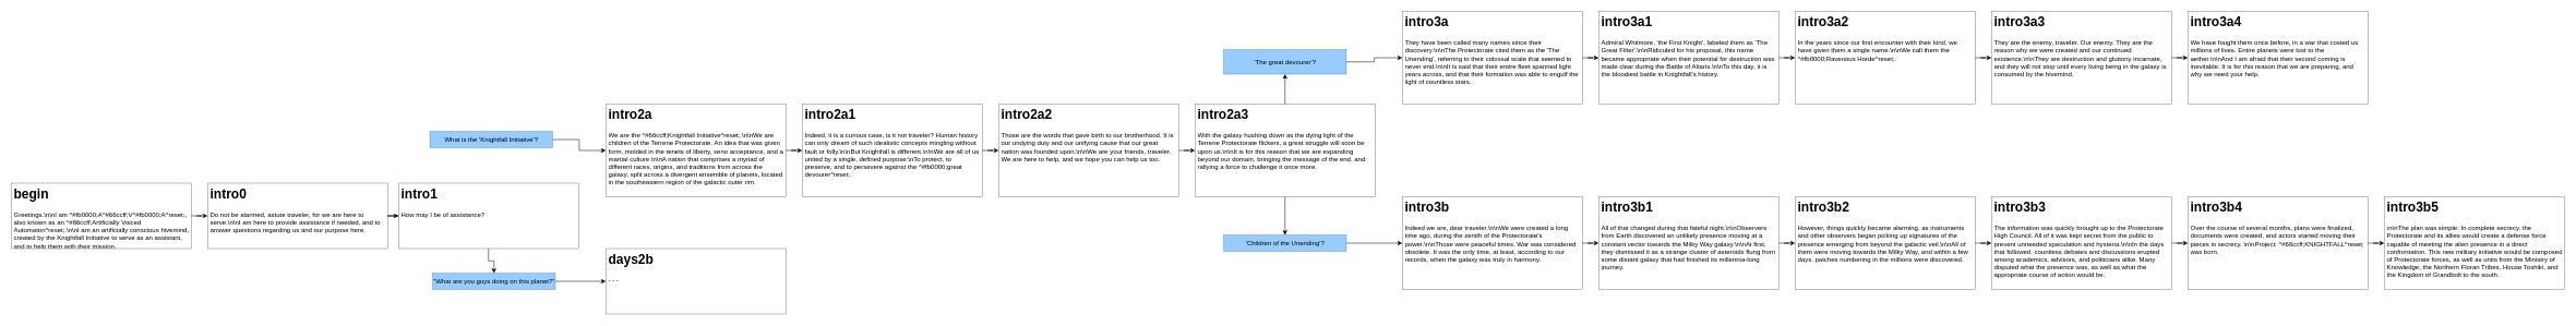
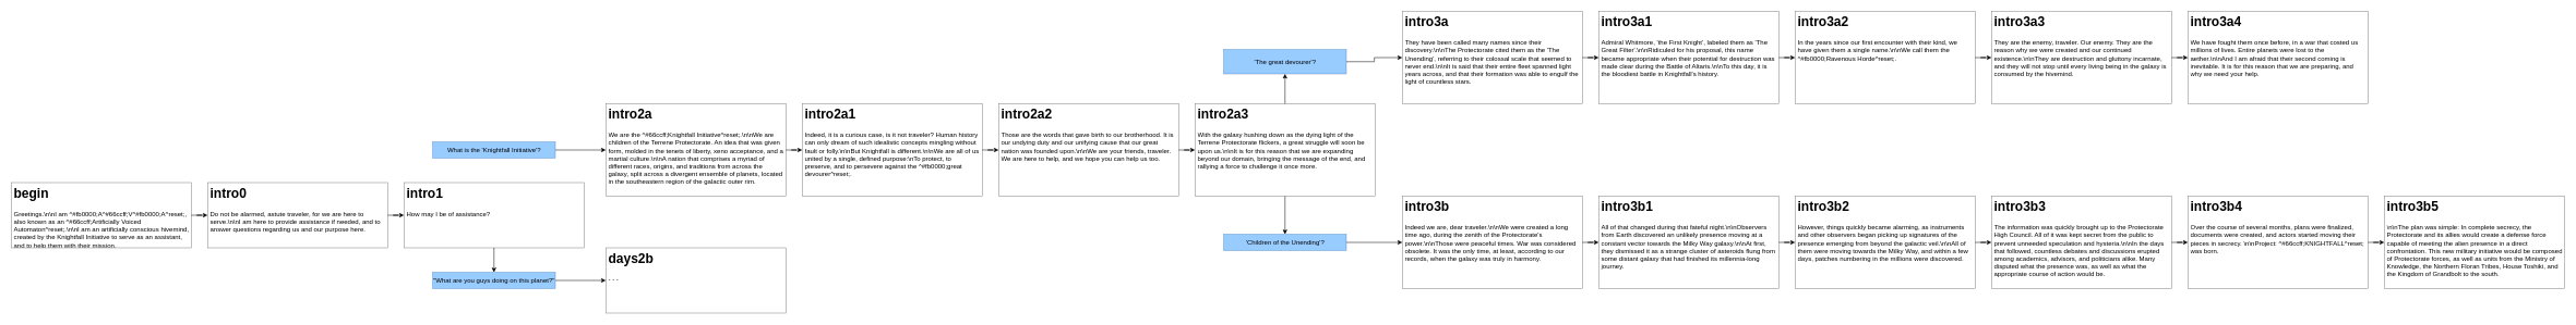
  <mxCell id="0" />
  <mxCell id="1" parent="0" />
  <mxCell id="2" value="" style="edgeStyle=orthogonalEdgeStyle;rounded=0;orthogonalLoop=1;jettySize=auto;html=1;" parent="1" source="3" target="5" edge="1"><mxGeometry relative="1" as="geometry" /></mxCell>
  <mxCell id="3" value="&lt;h1&gt;begin&lt;/h1&gt;&lt;p&gt;Greetings.\n\nI am ^#fb0000;A^#66ccff;V^#fb0000;A^reset;, also known as an ^#66ccff;Artificially Voiced Automaton^reset;.\n\nI am an artificially conscious hivemind, created by the Knightfall Initiative to serve as an assistant, and to help them with their mission.&lt;/p&gt;" style="text;html=1;spacing=5;spacingTop=-20;whiteSpace=wrap;overflow=hidden;rounded=0;strokeColor=default;opacity=50;" parent="1" vertex="1"><mxGeometry x="20" y="335" width="330" height="120" as="geometry" /></mxCell>
  <mxCell id="4" value="" style="edgeStyle=orthogonalEdgeStyle;rounded=0;orthogonalLoop=1;jettySize=auto;html=1;" parent="1" source="5" target="7" edge="1"><mxGeometry relative="1" as="geometry" /></mxCell>
  <mxCell id="5" value="&lt;h1&gt;intro0&lt;/h1&gt;&lt;p&gt;Do not be alarmed, astute traveler, for we are here to serve.\n\nI am here to provide assistance if needed, and to answer questions regarding us and our purpose here.&lt;/p&gt;" style="text;html=1;spacing=5;spacingTop=-20;whiteSpace=wrap;overflow=hidden;rounded=0;strokeColor=default;opacity=50;" parent="1" vertex="1"><mxGeometry x="380" y="335" width="330" height="120" as="geometry" /></mxCell>
  <mxCell id="6" value="" style="edgeStyle=orthogonalEdgeStyle;rounded=0;orthogonalLoop=1;jettySize=auto;html=1;" parent="1" source="7" target="14" edge="1"><mxGeometry relative="1" as="geometry" /></mxCell>
- <mxCell id="7" value="&lt;h1&gt;intro1&lt;/h1&gt;&lt;p&gt;How may I be of assistance?&lt;/p&gt;" style="text;html=1;spacing=5;spacingTop=-20;whiteSpace=wrap;overflow=hidden;rounded=0;strokeColor=default;opacity=50;" parent="1" vertex="1"><mxGeometry x="730" y="335" width="330" height="120" as="geometry" /></mxCell>
+ <mxCell id="7" value="&lt;h1&gt;intro1&lt;/h1&gt;&lt;p&gt;How may I be of assistance?&lt;/p&gt;" style="text;html=1;spacing=5;spacingTop=-20;whiteSpace=wrap;overflow=hidden;rounded=0;strokeColor=default;opacity=50;" parent="1" vertex="1"><mxGeometry x="740" y="335" width="330" height="120" as="geometry" /></mxCell>
  <mxCell id="8" value="" style="edgeStyle=orthogonalEdgeStyle;rounded=0;orthogonalLoop=1;jettySize=auto;html=1;" parent="1" source="9" target="16" edge="1"><mxGeometry relative="1" as="geometry" /></mxCell>
  <mxCell id="9" value="&lt;h1&gt;intro2a&lt;/h1&gt;&lt;p&gt;We are the ^#66ccff;Knightfall Initiative^reset;.\n\nWe are children of the Terrene Protectorate. An idea that was given form, molded in the tenets of liberty, xeno acceptance, and a martial culture.\n\nA nation that comprises a myriad of different races, origins, and traditions from across the galaxy, split across a divergent ensemble of planets, located in the southeastern region of the galactic outer rim.&lt;/p&gt;" style="text;html=1;spacing=5;spacingTop=-20;whiteSpace=wrap;overflow=hidden;rounded=0;strokeColor=default;opacity=50;" parent="1" vertex="1"><mxGeometry x="1110" y="190" width="330" height="170" as="geometry" /></mxCell>
  <mxCell id="10" value="&lt;h1&gt;days2b&lt;/h1&gt;&lt;p&gt;- - -&lt;/p&gt;" style="text;html=1;spacing=5;spacingTop=-20;whiteSpace=wrap;overflow=hidden;rounded=0;strokeColor=default;opacity=50;" parent="1" vertex="1"><mxGeometry x="1110" y="455" width="330" height="120" as="geometry" /></mxCell>
  <mxCell id="11" value="" style="edgeStyle=orthogonalEdgeStyle;rounded=0;orthogonalLoop=1;jettySize=auto;html=1;" parent="1" source="12" target="9" edge="1"><mxGeometry relative="1" as="geometry" /></mxCell>
- <mxCell id="12" value="What is the 'Knightfall Initiative'?" style="text;html=1;align=center;verticalAlign=middle;whiteSpace=wrap;rounded=0;fillColor=#3399FF;opacity=50;strokeColor=#004C99;" parent="1" vertex="1"><mxGeometry x="787.5" y="240" width="225" height="30" as="geometry" /></mxCell>
+ <mxCell id="12" value="What is the 'Knightfall Initiative'?" style="text;html=1;align=center;verticalAlign=middle;whiteSpace=wrap;rounded=0;fillColor=#3399FF;opacity=50;strokeColor=#004C99;" parent="1" vertex="1"><mxGeometry x="792.5" y="260" width="225" height="30" as="geometry" /></mxCell>
  <mxCell id="13" value="" style="edgeStyle=orthogonalEdgeStyle;rounded=0;orthogonalLoop=1;jettySize=auto;html=1;" parent="1" source="14" target="10" edge="1"><mxGeometry relative="1" as="geometry" /></mxCell>
  <mxCell id="14" value="&quot;What are you guys doing on this planet?&quot;" style="text;html=1;align=center;verticalAlign=middle;whiteSpace=wrap;rounded=0;fillColor=#3399FF;opacity=50;strokeColor=#004C99;" parent="1" vertex="1"><mxGeometry x="792.5" y="500" width="225" height="30" as="geometry" /></mxCell>
  <mxCell id="15" value="" style="edgeStyle=orthogonalEdgeStyle;rounded=0;orthogonalLoop=1;jettySize=auto;html=1;" parent="1" source="16" target="18" edge="1"><mxGeometry relative="1" as="geometry" /></mxCell>
  <mxCell id="16" value="&lt;h1&gt;intro2a1&lt;/h1&gt;&lt;p&gt;Indeed, it is a curious case, is it not traveler? Human history can only dream of such idealistic concepts mingling without fault or folly.\n\nBut Knightfall is different.\n\nWe are all of us united by a single, defined purpose:\nTo protect, to preserve, and to persevere against the ^#fb0000;great devourer^reset;.&lt;/p&gt;" style="text;html=1;spacing=5;spacingTop=-20;whiteSpace=wrap;overflow=hidden;rounded=0;strokeColor=default;opacity=50;" parent="1" vertex="1"><mxGeometry x="1470" y="190" width="330" height="170" as="geometry" /></mxCell>
  <mxCell id="17" value="" style="edgeStyle=orthogonalEdgeStyle;rounded=0;orthogonalLoop=1;jettySize=auto;html=1;" parent="1" source="18" target="21" edge="1"><mxGeometry relative="1" as="geometry" /></mxCell>
  <mxCell id="18" value="&lt;h1&gt;intro2a2&lt;/h1&gt;&lt;p&gt;Those are the words that gave birth to our brotherhood. It is our undying duty and our unifying cause that our great nation was founded upon.\n\nWe are your friends, traveler. We are here to help, and we hope you can help us too.&lt;/p&gt;" style="text;html=1;spacing=5;spacingTop=-20;whiteSpace=wrap;overflow=hidden;rounded=0;strokeColor=default;opacity=50;" parent="1" vertex="1"><mxGeometry x="1830" y="190" width="330" height="170" as="geometry" /></mxCell>
  <mxCell id="19" value="" style="edgeStyle=orthogonalEdgeStyle;rounded=0;orthogonalLoop=1;jettySize=auto;html=1;" parent="1" source="21" target="23" edge="1"><mxGeometry relative="1" as="geometry" /></mxCell>
  <mxCell id="20" value="" style="edgeStyle=orthogonalEdgeStyle;rounded=0;orthogonalLoop=1;jettySize=auto;html=1;" parent="1" source="21" target="25" edge="1"><mxGeometry relative="1" as="geometry" /></mxCell>
  <mxCell id="21" value="&lt;h1&gt;intro2a3&lt;/h1&gt;&lt;p&gt;With the galaxy hushing down as the dying light of the Terrene Protectorate flickers, a great struggle will soon be upon us.\n\nIt is for this reason that we are expanding beyond our domain, bringing the message of the end, and rallying a force to challenge it once more.&lt;/p&gt;" style="text;html=1;spacing=5;spacingTop=-20;whiteSpace=wrap;overflow=hidden;rounded=0;strokeColor=default;opacity=50;" parent="1" vertex="1"><mxGeometry x="2190" y="190" width="330" height="170" as="geometry" /></mxCell>
  <mxCell id="22" value="" style="edgeStyle=orthogonalEdgeStyle;rounded=0;orthogonalLoop=1;jettySize=auto;html=1;" parent="1" source="23" target="27" edge="1"><mxGeometry relative="1" as="geometry" /></mxCell>
  <mxCell id="23" value="'The great devourer'?" style="text;html=1;align=center;verticalAlign=middle;whiteSpace=wrap;rounded=0;fillColor=#3399FF;opacity=50;strokeColor=#004C99;" parent="1" vertex="1"><mxGeometry x="2242.5" y="90" width="225" height="45" as="geometry" /></mxCell>
  <mxCell id="24" value="" style="edgeStyle=orthogonalEdgeStyle;rounded=0;orthogonalLoop=1;jettySize=auto;html=1;" edge="1" parent="1" source="25" target="36"><mxGeometry relative="1" as="geometry" /></mxCell>
  <mxCell id="25" value="'Children of the Unending'?" style="text;html=1;align=center;verticalAlign=middle;whiteSpace=wrap;rounded=0;fillColor=#3399FF;opacity=50;strokeColor=#004C99;" parent="1" vertex="1"><mxGeometry x="2242.5" y="430" width="225" height="30" as="geometry" /></mxCell>
  <mxCell id="26" value="" style="edgeStyle=orthogonalEdgeStyle;rounded=0;orthogonalLoop=1;jettySize=auto;html=1;" edge="1" parent="1" source="27" target="29"><mxGeometry relative="1" as="geometry" /></mxCell>
  <mxCell id="27" value="&lt;h1&gt;intro3a&lt;/h1&gt;&lt;p&gt;They have been called many names since their discovery.\n\nThe Protectorate cited them as the 'The Unending', referring to their colossal scale that seemed to never end.\n\nIt is said that their entire fleet spanned light years across, and that their formation was able to engulf the light of countless stars.&lt;/p&gt;" style="text;html=1;spacing=5;spacingTop=-20;whiteSpace=wrap;overflow=hidden;rounded=0;strokeColor=default;opacity=50;" parent="1" vertex="1"><mxGeometry x="2570" y="20" width="330" height="170" as="geometry" /></mxCell>
  <mxCell id="28" value="" style="edgeStyle=orthogonalEdgeStyle;rounded=0;orthogonalLoop=1;jettySize=auto;html=1;" edge="1" parent="1" source="29" target="31"><mxGeometry relative="1" as="geometry" /></mxCell>
  <mxCell id="29" value="&lt;h1&gt;intro3a1&lt;/h1&gt;&lt;p&gt;Admiral Whitmore, 'the First Knight', labeled them as 'The Great Filter'.\n\nRidiculed for his proposal, this name became appropriate when their potential for destruction was made clear during the Battle of Altaris.\n\nTo this day, it is the bloodiest battle in Knightfall's history.&lt;/p&gt;" style="text;html=1;spacing=5;spacingTop=-20;whiteSpace=wrap;overflow=hidden;rounded=0;strokeColor=default;opacity=50;" vertex="1" parent="1"><mxGeometry x="2930" y="20" width="330" height="170" as="geometry" /></mxCell>
  <mxCell id="30" value="" style="edgeStyle=orthogonalEdgeStyle;rounded=0;orthogonalLoop=1;jettySize=auto;html=1;" edge="1" parent="1" source="31" target="33"><mxGeometry relative="1" as="geometry" /></mxCell>
  <mxCell id="31" value="&lt;h1&gt;intro3a2&lt;/h1&gt;&lt;p&gt;In the years since our first encounter with their kind, we have given them a single name.\n\nWe call them the ^#fb0000;Ravenous Horde^reset;.&lt;/p&gt;" style="text;html=1;spacing=5;spacingTop=-20;whiteSpace=wrap;overflow=hidden;rounded=0;strokeColor=default;opacity=50;" vertex="1" parent="1"><mxGeometry x="3290" y="20" width="330" height="170" as="geometry" /></mxCell>
  <mxCell id="32" value="" style="edgeStyle=orthogonalEdgeStyle;rounded=0;orthogonalLoop=1;jettySize=auto;html=1;" edge="1" parent="1" source="33" target="34"><mxGeometry relative="1" as="geometry" /></mxCell>
  <mxCell id="33" value="&lt;h1&gt;intro3a3&lt;/h1&gt;&lt;p&gt;They are the enemy, traveler. Our enemy. They are the reason why we were created and our continued existence.\n\nThey are destruction and gluttony incarnate, and they will not stop until every living being in the galaxy is consumed by the hivemind.&lt;/p&gt;" style="text;html=1;spacing=5;spacingTop=-20;whiteSpace=wrap;overflow=hidden;rounded=0;strokeColor=default;opacity=50;" vertex="1" parent="1"><mxGeometry x="3650" y="20" width="330" height="170" as="geometry" /></mxCell>
  <mxCell id="34" value="&lt;h1&gt;intro3a4&lt;/h1&gt;&lt;p&gt;We have fought them once before, in a war that costed us millions of lives. Entire planets were lost to the aether.\n\nAnd I am afraid that their second coming is inevitable. It is for this reason that we are preparing, and why we need your help.&lt;/p&gt;" style="text;html=1;spacing=5;spacingTop=-20;whiteSpace=wrap;overflow=hidden;rounded=0;strokeColor=default;opacity=50;" vertex="1" parent="1"><mxGeometry x="4010" y="20" width="330" height="170" as="geometry" /></mxCell>
  <mxCell id="35" value="" style="edgeStyle=orthogonalEdgeStyle;rounded=0;orthogonalLoop=1;jettySize=auto;html=1;" edge="1" parent="1" source="36" target="38"><mxGeometry relative="1" as="geometry" /></mxCell>
  <mxCell id="36" value="&lt;h1&gt;intro3b&lt;/h1&gt;&lt;p&gt;Indeed we are, dear traveler.\n\nWe were created a long time ago, during the zenith of the Protectorate's power.\n\nThose were peaceful times. War was considered obsolete. It was the only time, at least, according to our records, when the galaxy was truly in harmony.&lt;/p&gt;" style="text;html=1;spacing=5;spacingTop=-20;whiteSpace=wrap;overflow=hidden;rounded=0;strokeColor=default;opacity=50;" vertex="1" parent="1"><mxGeometry x="2570" y="360" width="330" height="170" as="geometry" /></mxCell>
  <mxCell id="37" value="" style="edgeStyle=orthogonalEdgeStyle;rounded=0;orthogonalLoop=1;jettySize=auto;html=1;" edge="1" parent="1" source="38" target="40"><mxGeometry relative="1" as="geometry" /></mxCell>
  <mxCell id="38" value="&lt;h1&gt;intro3b1&lt;/h1&gt;&lt;p&gt;All of that changed during that fateful night.\n\nObservers from Earth discovered an unlikely presence moving at a constant vector towards the Milky Way galaxy.\n\nAt first, they dismissed it as a strange cluster of asteroids flung from some distant galaxy that had finished its millennia-long journey.&lt;/p&gt;" style="text;html=1;spacing=5;spacingTop=-20;whiteSpace=wrap;overflow=hidden;rounded=0;strokeColor=default;opacity=50;" vertex="1" parent="1"><mxGeometry x="2930" y="360" width="330" height="170" as="geometry" /></mxCell>
  <mxCell id="39" value="" style="edgeStyle=orthogonalEdgeStyle;rounded=0;orthogonalLoop=1;jettySize=auto;html=1;" edge="1" parent="1" source="40" target="42"><mxGeometry relative="1" as="geometry" /></mxCell>
  <mxCell id="40" value="&lt;h1&gt;intro3b2&lt;/h1&gt;&lt;p&gt;However, things quickly became alarming, as instruments and other observers began picking up signatures of the presence emerging from beyond the galactic veil.\n\nAll of them were moving towards the Milky Way, and within a few days, patches numbering in the millions were discovered.&lt;/p&gt;" style="text;html=1;spacing=5;spacingTop=-20;whiteSpace=wrap;overflow=hidden;rounded=0;strokeColor=default;opacity=50;" vertex="1" parent="1"><mxGeometry x="3290" y="360" width="330" height="170" as="geometry" /></mxCell>
  <mxCell id="41" value="" style="edgeStyle=orthogonalEdgeStyle;rounded=0;orthogonalLoop=1;jettySize=auto;html=1;" edge="1" parent="1" source="42" target="44"><mxGeometry relative="1" as="geometry" /></mxCell>
  <mxCell id="42" value="&lt;h1&gt;intro3b3&lt;/h1&gt;&lt;p&gt;The information was quickly brought up to the Protectorate High Council. All of it was kept secret from the public to prevent unneeded speculation and hysteria.\n\nIn the days that followed, countless debates and discussions erupted among academics, advisors, and politicians alike. Many disputed what the presence was, as well as what the appropriate course of action would be.&lt;/p&gt;" style="text;html=1;spacing=5;spacingTop=-20;whiteSpace=wrap;overflow=hidden;rounded=0;strokeColor=default;opacity=50;" vertex="1" parent="1"><mxGeometry x="3650" y="360" width="330" height="170" as="geometry" /></mxCell>
  <mxCell id="43" value="" style="edgeStyle=orthogonalEdgeStyle;rounded=0;orthogonalLoop=1;jettySize=auto;html=1;" edge="1" parent="1" source="44" target="45"><mxGeometry relative="1" as="geometry" /></mxCell>
  <mxCell id="44" value="&lt;h1&gt;intro3b4&lt;/h1&gt;&lt;p&gt;Over the course of several months, plans were finalized, documents were created, and actors started moving their pieces in secrecy. \n\nProject: ^#66ccff;KNIGHTFALL^reset; was born.&lt;/p&gt;" style="text;html=1;spacing=5;spacingTop=-20;whiteSpace=wrap;overflow=hidden;rounded=0;strokeColor=default;opacity=50;" vertex="1" parent="1"><mxGeometry x="4010" y="360" width="330" height="170" as="geometry" /></mxCell>
  <mxCell id="45" value="&lt;h1&gt;intro3b5&lt;/h1&gt;&lt;p&gt;\n\nThe plan was simple: In complete secrecy, the Protectorate and its allies would create a defense force capable of meeting the alien presence in a direct confrontation. This new military initiative would be composed of Protectorate forces, as well as units from the&amp;nbsp;&lt;span style=&quot;background-color: initial;&quot;&gt;Ministry of Knowledge, the Northern Floran Tribes, House Toshiki, and the Kingdom of Grandbolt to the south.&amp;nbsp;&lt;/span&gt;&lt;span style=&quot;background-color: initial;&quot;&gt;&amp;nbsp;&lt;/span&gt;&lt;/p&gt;" style="text;html=1;spacing=5;spacingTop=-20;whiteSpace=wrap;overflow=hidden;rounded=0;strokeColor=default;opacity=50;" vertex="1" parent="1"><mxGeometry x="4370" y="360" width="330" height="170" as="geometry" /></mxCell>
